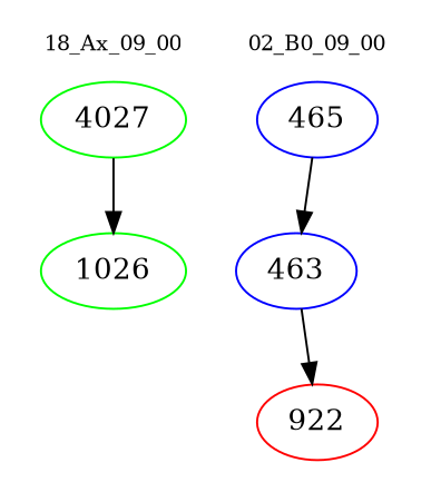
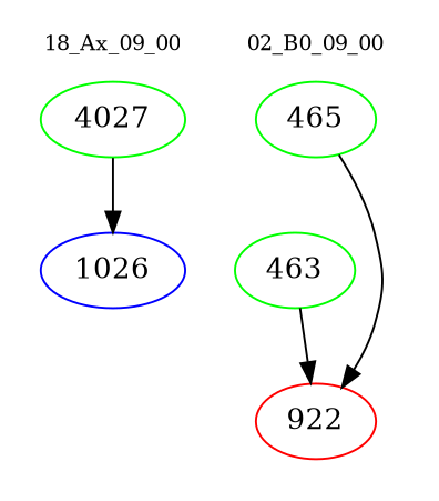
  digraph {
    node [color=green]
    edge [color=black]
    n1 [label=4027]
-   n2 [label=1026]
-   n3 [color=blue label=465]
-   n4 [color=blue label=463]
+   n2 [color=blue label=1026]
+   n3 [label=465]
+   n4 [label=463]
    n5 [color=red label=922]
    subgraph cluster_1 {
      color=white
      fontsize=10
      label="18_Ax_09_00"
      n1
      n2
    }
    subgraph cluster_2 {
      color=white
      fontsize=10
      label="02_B0_09_00"
      n3
      n4
      n5
    }
    n1 -> n2
-   n3 -> n4
+   n3 -> n5
    n4 -> n5
  }
